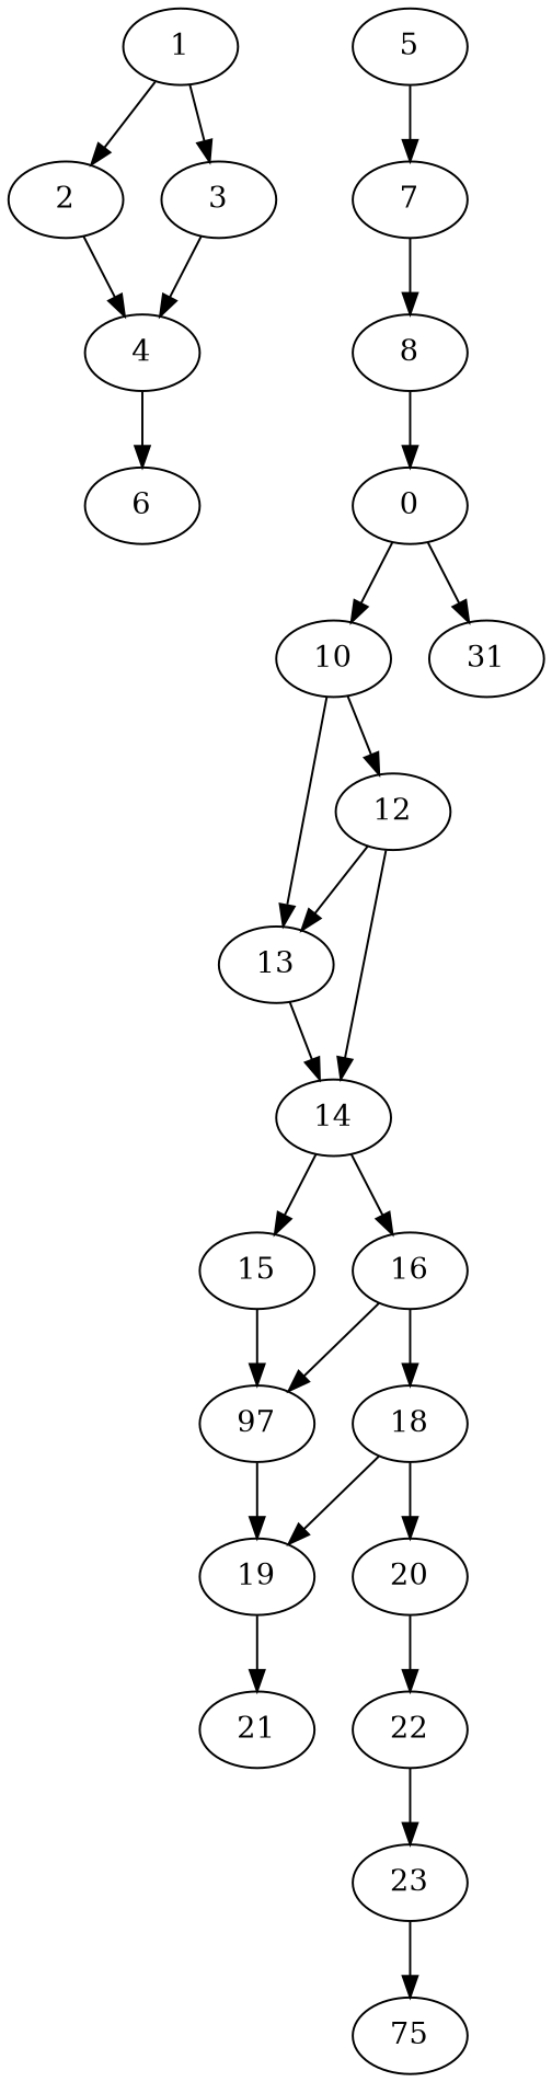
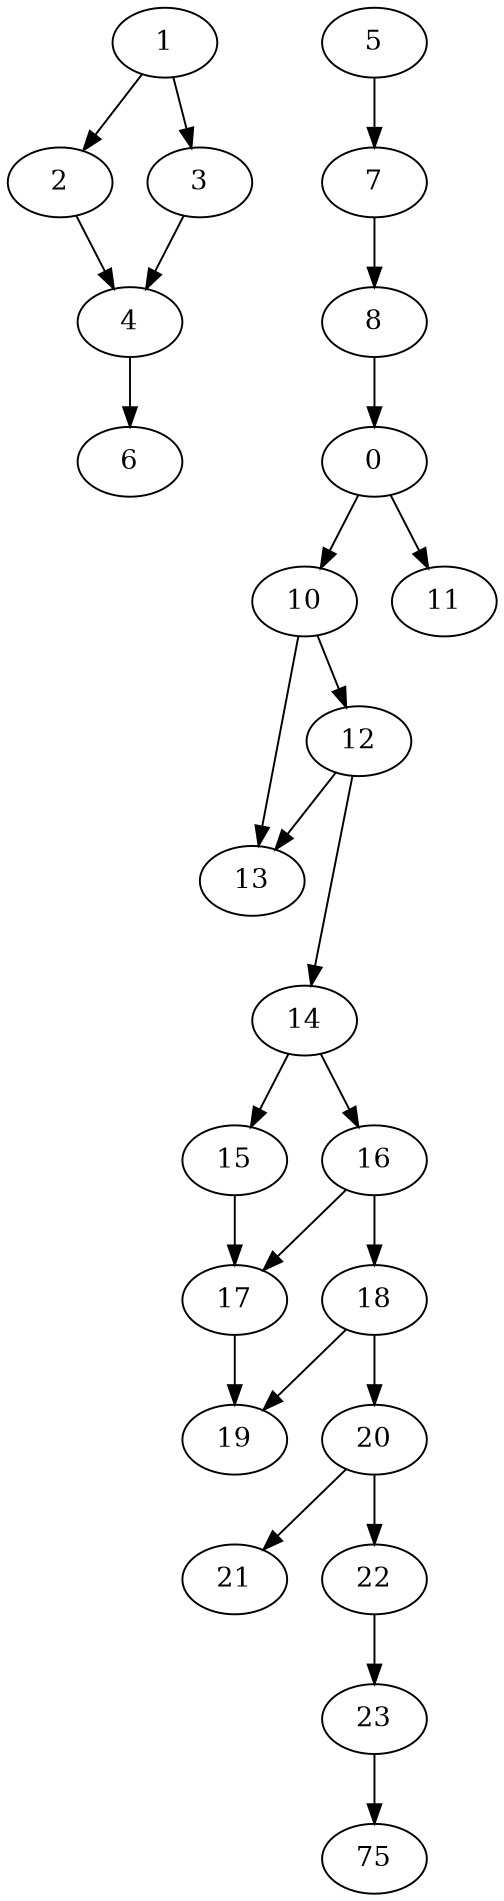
  digraph {
    node [alpha=0.11]
    1 [alpha=0.17 expect_size=44243968]
    2 [alpha=0.12 expect_size=14659584]
    3 [expect_size=31962112]
    4 [alpha=0.18 expect_size=8305664]
    6 [alpha=0.14 expect_size=37588992]
    5 [alpha=0.05 expect_size=31844352]
    7 [alpha=0.02 expect_size=21799936]
    8 [alpha=0.19 expect_size=32357376]
    n9 [alpha=0.18 expect_size=6359040 label=0]
    10 [alpha=0.02 expect_size=34254848]
-   11 [alpha=0.01 expect_size=27208704 label=31]
+   11 [alpha=0.01 expect_size=27208704]
    12 [expect_size=20137984]
    13 [alpha=0.17 expect_size=48616448]
    14 [alpha=0.14 expect_size=26811392]
    15 [alpha=0.04 expect_size=21587968]
    16 [alpha=0.13 expect_size=33354752]
-   17 [alpha=0.10 expect_size=20200448 label=97]
+   17 [alpha=0.10 expect_size=20200448]
    18 [alpha=0.05 expect_size=25513984]
    19 [expect_size=22127616]
    20 [expect_size=17856512]
    21 [alpha=0.07 expect_size=22619136]
    22 [alpha=0.08 expect_size=25262080]
    23 [alpha=0.20 expect_size=51643392]
    n24 [alpha=0.17 expect_size=30098432 label=75]
    1 -> 2
    1 -> 3
    2 -> 4
    3 -> 4
    4 -> 6
    5 -> 7
    7 -> 8
    8 -> n9
    n9 -> 10
    n9 -> 11
    10 -> 12
    10 -> 13
    12 -> 13
    12 -> 14
-   13 -> 14
    14 -> 15
    14 -> 16
    15 -> 17
    16 -> 17
    16 -> 18
    17 -> 19
    18 -> 19
    18 -> 20
-   19 -> 21
+   20 -> 21
    20 -> 22
    22 -> 23
    23 -> n24
  }
